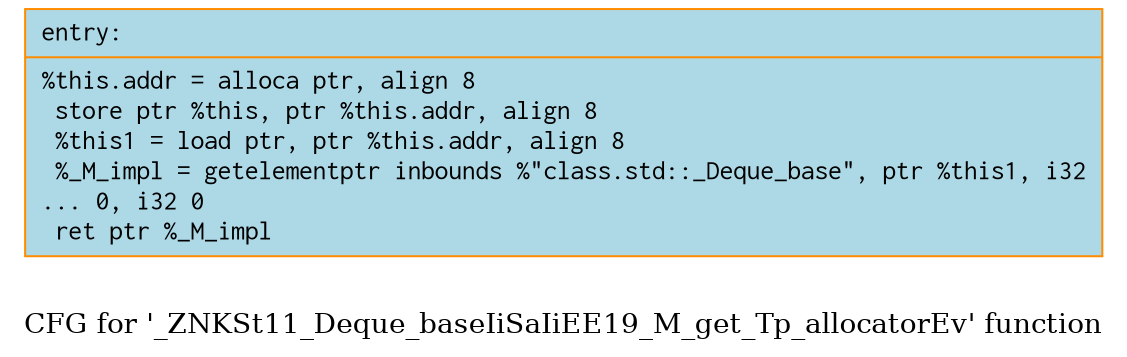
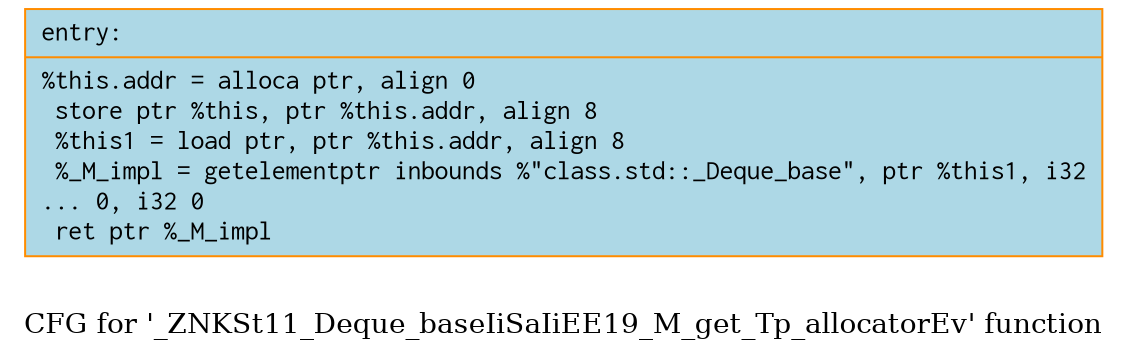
  digraph {
    label="CFG for '_ZNKSt11_Deque_baseIiSaIiEE19_M_get_Tp_allocatorEv' function"
-   n1 [color=darkorange fillcolor=lightblue fontname=Courier label="{entry:\l|  %this.addr = alloca ptr, align 8\l  store ptr %this, ptr %this.addr, align 8\l  %this1 = load ptr, ptr %this.addr, align 8\l  %_M_impl = getelementptr inbounds %\"class.std::_Deque_base\", ptr %this1, i32\l... 0, i32 0\l  ret ptr %_M_impl\l}" shape=record style=filled]
+   n1 [color=darkorange fillcolor=lightblue fontname=Courier label="{entry:\l|  %this.addr = alloca ptr, align 0\l  store ptr %this, ptr %this.addr, align 8\l  %this1 = load ptr, ptr %this.addr, align 8\l  %_M_impl = getelementptr inbounds %\"class.std::_Deque_base\", ptr %this1, i32\l... 0, i32 0\l  ret ptr %_M_impl\l}" shape=record style=filled]
  }
